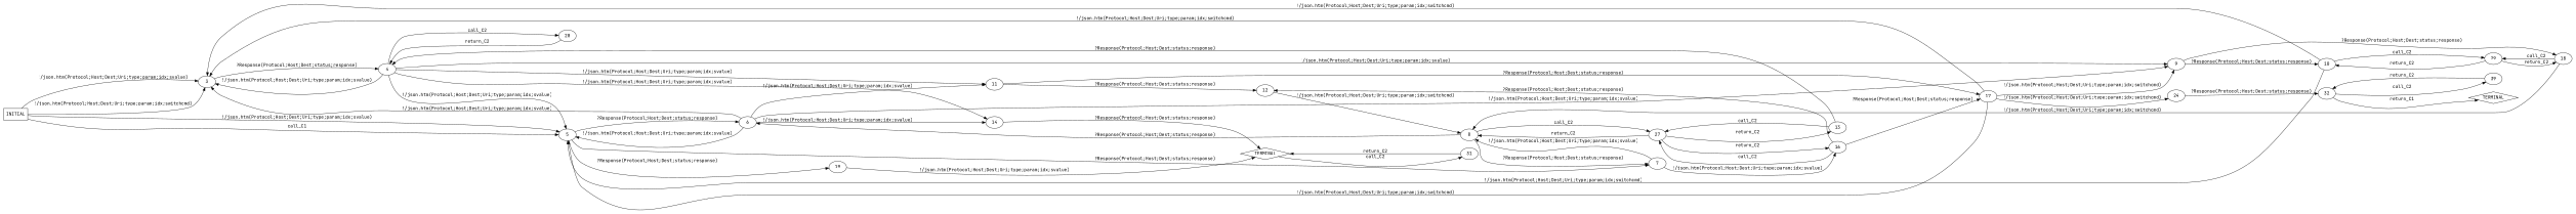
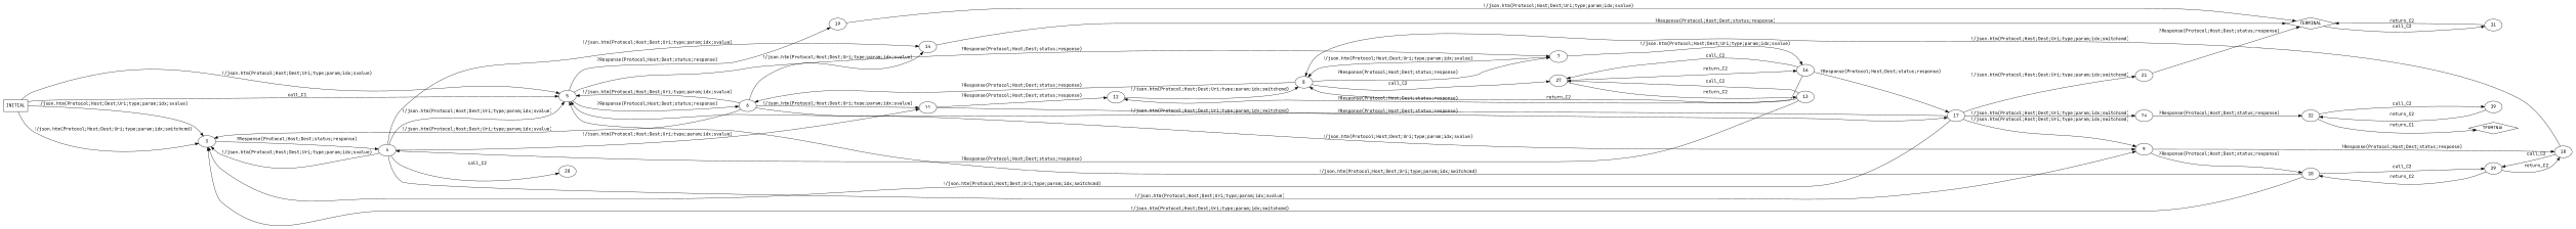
  digraph {
    fontname="JetBrains Mono"
    rankdir=LR
    node [fontname="JetBrains Mono"]
    edge [fontname="JetBrains Mono"]
    n1 [label=INITIAL shape=box]
    n2 [label=3]
    n3 [label=5]
    n4 [label=4]
    n5 [label=6]
    n6 [label=7]
    n7 [label=19]
    n8 [label=TERMINAL shape=diamond]
    n9 [label=31]
    n10 [label=9]
    n11 [label=11]
    n12 [label=14]
    n13 [label=28]
    n14 [label=10]
    n15 [label=18]
    n16 [label=12]
    n17 [label=17]
    n18 [label=8]
    n19 [label=16]
    n20 [label=27]
    n21 [label=13]
    n22 [label=29]
+   n23 [label=21]
    n24 [label=24]
    n25 [label=32]
    n26 [label=TERMINAL shape=diamond]
    n27 [label=39]
    n1 -> n2 [label="!/json.htm(Protocol;Host;Dest;Uri;type;param;idx;svalue)"]
    n1 -> n2 [label="!/json.htm(Protocol;Host;Dest;Uri;type;param;idx;switchcmd)"]
    n1 -> n3 [label="!/json.htm(Protocol;Host;Dest;Uri;type;param;idx;svalue)"]
    n1 -> n3 [label=call_C1]
    n2 -> n4 [label="?Response(Protocol;Host;Dest;status;response)"]
    n3 -> n5 [label="?Response(Protocol;Host;Dest;status;response)"]
    n3 -> n6 [label="?Response(Protocol;Host;Dest;status;response)"]
    n3 -> n7 [label="?Response(Protocol;Host;Dest;status;response)"]
    n4 -> n2 [label="!/json.htm(Protocol;Host;Dest;Uri;type;param;idx;svalue)"]
    n4 -> n3 [label="!/json.htm(Protocol;Host;Dest;Uri;type;param;idx;svalue)"]
    n4 -> n10 [label="!/json.htm(Protocol;Host;Dest;Uri;type;param;idx;svalue)"]
    n4 -> n11 [label="!/json.htm(Protocol;Host;Dest;Uri;type;param;idx;svalue)"]
    n4 -> n12 [label="!/json.htm(Protocol;Host;Dest;Uri;type;param;idx;svalue)"]
    n4 -> n13 [label=call_C2]
    n5 -> n2 [label="!/json.htm(Protocol;Host;Dest;Uri;type;param;idx;svalue)"]
    n5 -> n3 [label="!/json.htm(Protocol;Host;Dest;Uri;type;param;idx;svalue)"]
    n5 -> n10 [label="!/json.htm(Protocol;Host;Dest;Uri;type;param;idx;svalue)"]
    n5 -> n11 [label="!/json.htm(Protocol;Host;Dest;Uri;type;param;idx;svalue)"]
    n5 -> n12 [label="!/json.htm(Protocol;Host;Dest;Uri;type;param;idx;svalue)"]
    n6 -> n18 [label="!/json.htm(Protocol;Host;Dest;Uri;type;param;idx;svalue)"]
    n6 -> n19 [label="!/json.htm(Protocol;Host;Dest;Uri;type;param;idx;svalue)"]
    n7 -> n8 [label="!/json.htm(Protocol;Host;Dest;Uri;type;param;idx;svalue)"]
    n8 -> n9 [label=call_C2]
    n9 -> n8 [label=return_C2]
    n10 -> n14 [label="?Response(Protocol;Host;Dest;status;response)"]
    n10 -> n15 [label="?Response(Protocol;Host;Dest;status;response)"]
    n11 -> n16 [label="?Response(Protocol;Host;Dest;status;response)"]
    n11 -> n17 [label="?Response(Protocol;Host;Dest;status;response)"]
    n12 -> n8 [label="?Response(Protocol;Host;Dest;status;response)"]
-   n13 -> n4 [label=return_C2]
    n14 -> n2 [label="!/json.htm(Protocol;Host;Dest;Uri;type;param;idx;switchcmd)"]
    n14 -> n3 [label="!/json.htm(Protocol;Host;Dest;Uri;type;param;idx;switchcmd)"]
    n14 -> n22 [label=call_C2]
    n15 -> n18 [label="!/json.htm(Protocol;Host;Dest;Uri;type;param;idx;switchcmd)"]
    n15 -> n22 [label=call_C2]
    n16 -> n18 [label="!/json.htm(Protocol;Host;Dest;Uri;type;param;idx;switchcmd)"]
    n17 -> n2 [label="!/json.htm(Protocol;Host;Dest;Uri;type;param;idx;switchcmd)"]
    n17 -> n3 [label="!/json.htm(Protocol;Host;Dest;Uri;type;param;idx;switchcmd)"]
    n17 -> n10 [label="!/json.htm(Protocol;Host;Dest;Uri;type;param;idx;switchcmd)"]
+   n17 -> n23 [label="!/json.htm(Protocol;Host;Dest;Uri;type;param;idx;switchcmd)"]
    n17 -> n24 [label="!/json.htm(Protocol;Host;Dest;Uri;type;param;idx;switchcmd)"]
    n18 -> n5 [label="?Response(Protocol;Host;Dest;status;response)"]
    n18 -> n6 [label="?Response(Protocol;Host;Dest;status;response)"]
    n18 -> n20 [label=call_C2]
    n19 -> n16 [label="?Response(Protocol;Host;Dest;status;response)"]
    n19 -> n17 [label="?Response(Protocol;Host;Dest;status;response)"]
    n19 -> n20 [label=call_C2]
-   n20 -> n18 [label=return_C2]
+   n21 -> n18 [label=return_C2]
    n20 -> n19 [label=return_C2]
    n20 -> n21 [label=return_C2]
    n21 -> n4 [label="?Response(Protocol;Host;Dest;status;response)"]
    n21 -> n20 [label=call_C2]
    n22 -> n14 [label=return_C2]
    n22 -> n15 [label=return_C2]
+   n23 -> n8 [label="?Response(Protocol;Host;Dest;status;response)"]
    n24 -> n25 [label="?Response(Protocol;Host;Dest;status;response)"]
    n25 -> n26 [label=return_C1]
    n25 -> n27 [label=call_C2]
    n27 -> n25 [label=return_C2]
  }
